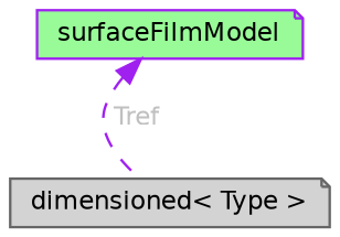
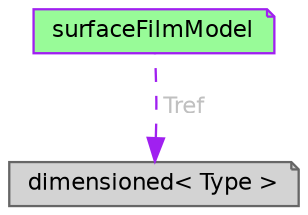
  digraph {
    node [fontname=Helvetica fontsize=10 shape=note style=filled]
    n1 [color=purple fillcolor=palegreen fontcolor=black height=0.2 label=surfaceFilmModel width=0.4]
    n2 [color=gray40 fillcolor=lightgrey height=0.2 label="dimensioned\< Type \>" width=0.4]
-   n1 -> n2 [color=purple dir=back fontcolor=grey fontname=Helvetica fontsize=10 label=" Tref" labelfontname=Helvetica labelfontsize=10 style=dashed]
+   n2 -> n1 [color=purple dir=back fontcolor=grey fontname=Helvetica fontsize=10 label=" Tref" labelfontname=Helvetica labelfontsize=10 style=dashed]
  }
